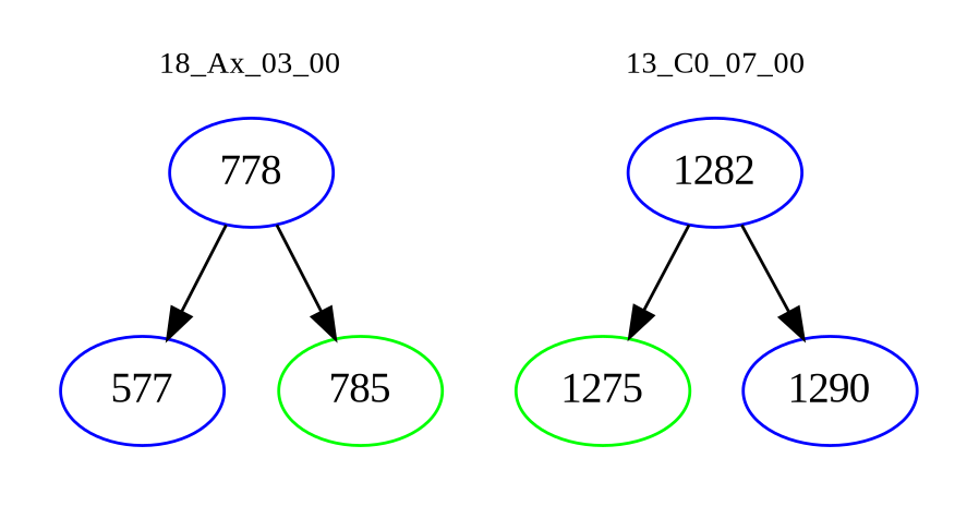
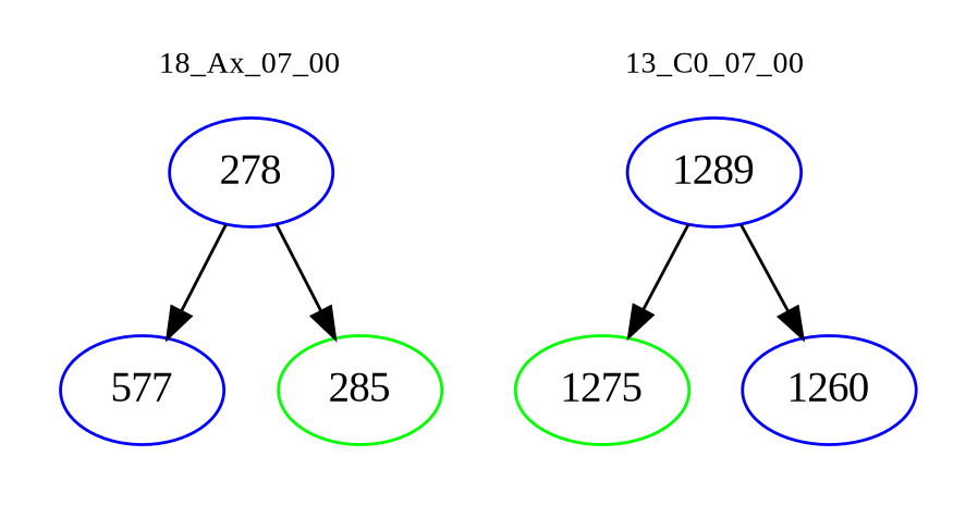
  digraph {
    fontname="Liberation Serif"
    node [color=blue fontname="Liberation Serif"]
    edge [color=black fontname="Liberation Serif"]
-   n1 [label=778]
+   n1 [label=278]
    n2 [label=577]
-   n3 [color=green label=785]
-   n4 [label=1282]
+   n3 [color=green label=285]
+   n4 [label=1289]
    n5 [color=green label=1275]
-   n6 [label=1290]
+   n6 [label=1260]
    subgraph cluster_1 {
      color=white
      fontsize=10
-     label="18_Ax_03_00"
+     label="18_Ax_07_00"
      n1
      n2
      n3
    }
    subgraph cluster_2 {
      color=white
      fontsize=10
      label="13_C0_07_00"
      n4
      n5
      n6
    }
    n1 -> n2
    n1 -> n3
    n4 -> n5
    n4 -> n6
  }
